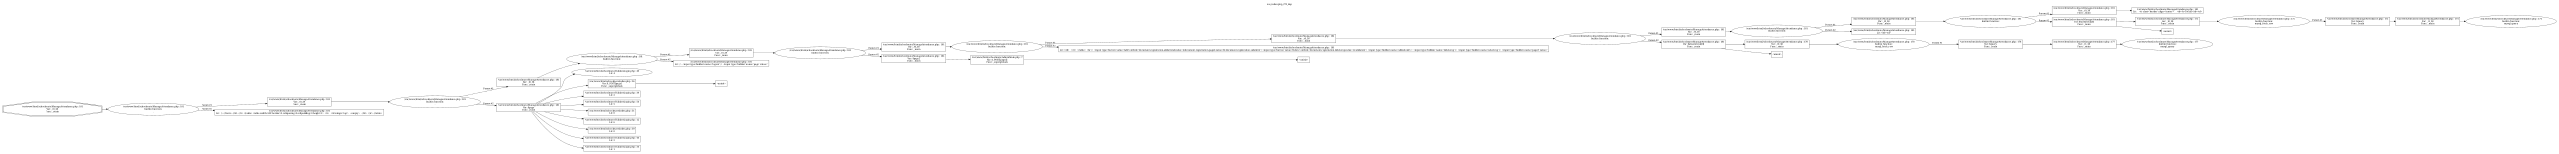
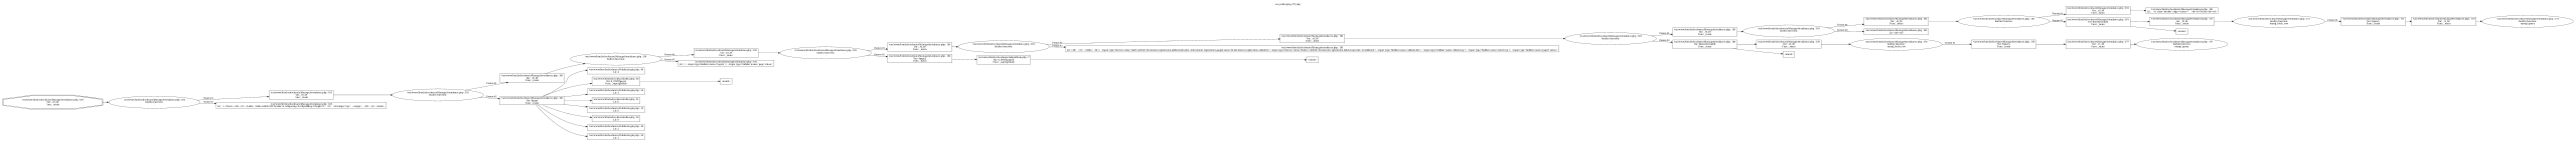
  digraph {
    fontname="Noto Serif"
    label="xss_index.php_272_dep"
    labelloc=t
    rankdir=LR
    node [fontname="Noto Serif" shape=box]
    edge [fontname="Noto Serif"]
    n1 [label="/var/www/html/schoolmate/ManageAttendance.php : 181\nVar: _t0_38\nFunc: _main\n" shape=doubleoctagon]
    n2 [label="/var/www/html/schoolmate/ManageAttendance.php : 181\nbuiltin function:\n.\n" shape=ellipse]
    n3 [label="/var/www/html/schoolmate/ManageAttendance.php : 181\nVar: _t0_38\nFunc: _main\n"]
    n4 [label="/var/www/html/schoolmate/ManageAttendance.php : 181\nLit:  /> </form> </td> </tr> </table> <table width=520' border=0 cellspacing=0 cellpadding=0 height=1>  <tr>   <td valign='top'>   <empty>   </td>  </tr> </table> \n"]
    n5 [label="/var/www/html/schoolmate/ManageAttendance.php : 181\nbuiltin function:\n.\n" shape=ellipse]
    n6 [label="/var/www/html/schoolmate/ManageAttendance.php : 181\nVar: _t0_38\nFunc: _main\n"]
    n7 [label="/var/www/html/schoolmate/ManageAttendance.php : 181\nVar: $page\nFunc: _main\n"]
    n8 [label="/var/www/html/schoolmate/ManageAttendance.php : 181\nbuiltin function:\n.\n" shape=ellipse]
-   n9 [label="/var/www/html/schoolmate/ValidateLogin.php : 49\nLit: 4\n" shape=ellipse]
+   n9 [label="/var/www/html/schoolmate/ValidateLogin.php : 49\nLit: 4\n"]
    n10 [label="/var/www/html/schoolmate/index.php : 36\nVar: $_POST[page]\nFunc: _superglobals\n"]
-   n11 [label="/var/www/html/schoolmate/ValidateLogin.php : 39\nLit: 2\n"]
    n12 [label="/var/www/html/schoolmate/ValidateLogin.php : 54\nLit: 5\n"]
    n13 [label="/var/www/html/schoolmate/index.php : 51\nLit: 0\n"]
    n14 [label="/var/www/html/schoolmate/ValidateLogin.php : 12\nLit: 6\n"]
    n15 [label="/var/www/html/schoolmate/index.php : 39\nLit: 0\n"]
    n16 [label="/var/www/html/schoolmate/ValidateLogin.php : 44\nLit: 2\n"]
    n17 [label="/var/www/html/schoolmate/ValidateLogin.php : 34\nLit: 1\n"]
    n18 [label="/var/www/html/schoolmate/ManageAttendance.php : 181\nVar: _t0_38\nFunc: _main\n"]
    n19 [label="/var/www/html/schoolmate/ManageAttendance.php : 181\nLit:  />  <input type=hidden' name='logout' />  <input type='hidden' name='page' value='\n"]
    n20 [label="/var/www/html/schoolmate/ManageAttendance.php : 181\nbuiltin function:\n.\n" shape=ellipse]
    n21 [label="/var/www/html/schoolmate/ManageAttendance.php : 181\nVar: _t0_38\nFunc: _main\n"]
    n22 [label="/var/www/html/schoolmate/ManageAttendance.php : 181\nVar: $page2\nFunc: _main\n"]
    n23 [label="/var/www/html/schoolmate/ManageAttendance.php : 181\nbuiltin function:\n.\n" shape=ellipse]
    n24 [label="/var/www/html/schoolmate/AdminMain.php : 7\nVar: $_POST[page2]\nFunc: _superglobals\n"]
    n25 [label="/var/www/html/schoolmate/ManageAttendance.php : 181\nVar: _t0_38\nFunc: _main\n"]
    n26 [label="/var/www/html/schoolmate/ManageAttendance.php : 181\nLit: </td>   </tr>  </table>  <br />  <input type='button' value='Add' onClick='document.registration.addattend.value=1;document.registration.page2.value=31;document.registration.submit();'> <input type='button' value='Delete' onClick='document.registration.deletereg.value=1;validate();'>  <input type='hidden' name='addattend' />  <input type='hidden' name='deletereg' />  <input type='hidden' name='selectreg' />  <input type='hidden' name='page2' value='\n"]
    n27 [label="/var/www/html/schoolmate/ManageAttendance.php : 181\nbuiltin function:\n.\n" shape=ellipse]
    n28 [label="/var/www/html/schoolmate/ManageAttendance.php : 181\nVar: _t0_38\nFunc: _main\n"]
    n29 [label="/var/www/html/schoolmate/ManageAttendance.php : 181\nVar: $absenttotal[0]\nFunc: _main\n"]
    n30 [label="/var/www/html/schoolmate/ManageAttendance.php : 181\nbuiltin function:\n.\n" shape=ellipse]
    n31 [label="/var/www/html/schoolmate/ManageAttendance.php : 178\nVar: _t0_38\nFunc: _main\n"]
    n32 [label="<uninit>"]
    n33 [label="/var/www/html/schoolmate/ManageAttendance.php : 181\nVar: _t0_38\nFunc: _main\n"]
    n34 [label="/var/www/html/schoolmate/ManageAttendance.php : 181\nLit: </td><td>\n"]
    n35 [label="/var/www/html/schoolmate/ManageAttendance.php : 181\nbuiltin function:\n.\n" shape=ellipse]
    n36 [label="/var/www/html/schoolmate/ManageAttendance.php : 181\nVar: _t0_38\nFunc: _main\n"]
    n37 [label="/var/www/html/schoolmate/ManageAttendance.php : 181\nVar: $tardytotal[0]\nFunc: _main\n"]
    n38 [label="/var/www/html/schoolmate/ManageAttendance.php : 181\nLit:    <tr class='header' align='center'>	<td><b>Totals:</td><td>\n"]
    n39 [label="/var/www/html/schoolmate/ManageAttendance.php : 175\nVar: _t0_38\nFunc: _main\n"]
    n40 [label="<uninit>"]
    n41 [label="/var/www/html/schoolmate/ManageAttendance.php : 175\nbuiltin function:\nmysql_fetch_row\n" shape=ellipse]
    n42 [label="/var/www/html/schoolmate/ManageAttendance.php : 175\nVar: $query\nFunc: _main\n"]
    n43 [label="/var/www/html/schoolmate/ManageAttendance.php : 174\nVar: _t1_38\nFunc: _main\n"]
    n44 [label="/var/www/html/schoolmate/ManageAttendance.php : 174\nbuiltin function:\nmysql_query\n" shape=ellipse]
    n45 [label="/var/www/html/schoolmate/ManageAttendance.php : 178\nbuiltin function:\nmysql_fetch_row\n" shape=ellipse]
    n46 [label="/var/www/html/schoolmate/ManageAttendance.php : 178\nVar: $query\nFunc: _main\n"]
    n47 [label="/var/www/html/schoolmate/ManageAttendance.php : 177\nVar: _t1_38\nFunc: _main\n"]
    n48 [label="/var/www/html/schoolmate/ManageAttendance.php : 177\nbuiltin function:\nmysql_query\n" shape=ellipse]
    n49 [label="<uninit>"]
    n50 [label="<uninit>"]
    n1 -> n2
    n2 -> n3 [label="Param #1"]
    n2 -> n4 [label="Param #2"]
    n3 -> n5
    n5 -> n6 [label="Param #1"]
    n5 -> n7 [label="Param #2"]
    n6 -> n8
    n7 -> n9
    n7 -> n10
-   n7 -> n11
    n7 -> n12
    n7 -> n13
    n7 -> n14
    n7 -> n15
    n7 -> n16
    n7 -> n17
    n8 -> n18 [label="Param #1"]
    n8 -> n19 [label="Param #2"]
    n10 -> n50
    n18 -> n20
    n20 -> n21 [label="Param #1"]
    n20 -> n22 [label="Param #2"]
    n21 -> n23
    n22 -> n24
    n23 -> n25 [label="Param #1"]
    n23 -> n26 [label="Param #2"]
    n24 -> n49
    n25 -> n27
    n27 -> n28 [label="Param #1"]
    n27 -> n29 [label="Param #2"]
    n28 -> n30
    n29 -> n31
    n29 -> n32
    n30 -> n33 [label="Param #1"]
    n30 -> n34 [label="Param #2"]
    n31 -> n45
    n33 -> n35
    n35 -> n36 [label="Param #1"]
    n35 -> n37 [label="Param #2"]
    n36 -> n38
    n37 -> n39
    n37 -> n40
    n39 -> n41
    n41 -> n42 [label="Param #1"]
    n42 -> n43
    n43 -> n44
    n45 -> n46 [label="Param #1"]
    n46 -> n47
    n47 -> n48
  }
